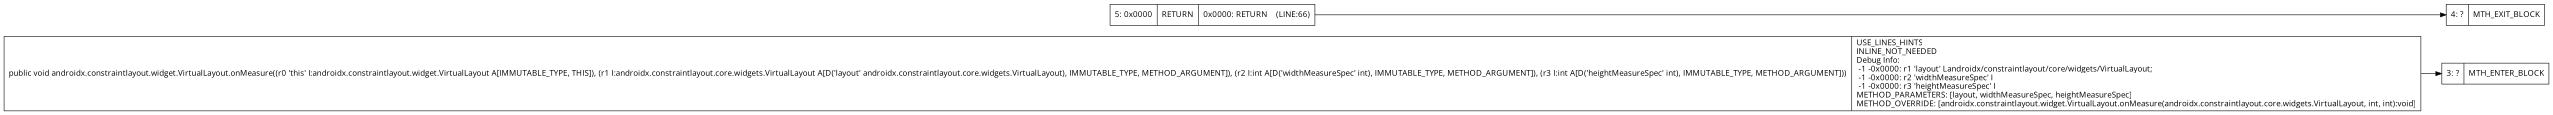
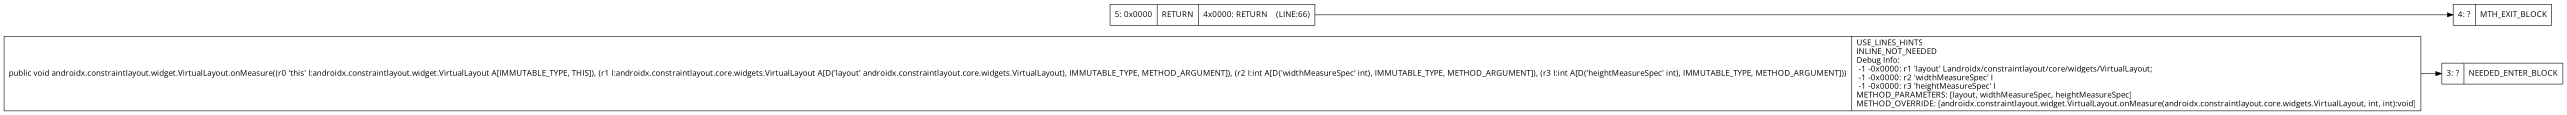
  digraph {
    fontname="Open Sans"
    rankdir=LR
    node [fontname="Open Sans" shape=record]
    edge [fontname="Open Sans"]
-   n1 [label="{3\:\ ?|MTH_ENTER_BLOCK\l}"]
-   n2 [label="{5\:\ 0x0000|RETURN\l|0x0000: RETURN    (LINE:66)\l}"]
+   n1 [label="{3\:\ ?|NEEDED_ENTER_BLOCK\l}"]
+   n2 [label="{5\:\ 0x0000|RETURN\l|4x0000: RETURN    (LINE:66)\l}"]
    n3 [label="{4\:\ ?|MTH_EXIT_BLOCK\l}"]
    n4 [label="{public void androidx.constraintlayout.widget.VirtualLayout.onMeasure((r0 'this' I:androidx.constraintlayout.widget.VirtualLayout A[IMMUTABLE_TYPE, THIS]), (r1 I:androidx.constraintlayout.core.widgets.VirtualLayout A[D('layout' androidx.constraintlayout.core.widgets.VirtualLayout), IMMUTABLE_TYPE, METHOD_ARGUMENT]), (r2 I:int A[D('widthMeasureSpec' int), IMMUTABLE_TYPE, METHOD_ARGUMENT]), (r3 I:int A[D('heightMeasureSpec' int), IMMUTABLE_TYPE, METHOD_ARGUMENT]))  | USE_LINES_HINTS\lINLINE_NOT_NEEDED\lDebug Info:\l  \-1 \-0x0000: r1 'layout' Landroidx\/constraintlayout\/core\/widgets\/VirtualLayout;\l  \-1 \-0x0000: r2 'widthMeasureSpec' I\l  \-1 \-0x0000: r3 'heightMeasureSpec' I\lMETHOD_PARAMETERS: [layout, widthMeasureSpec, heightMeasureSpec]\lMETHOD_OVERRIDE: [androidx.constraintlayout.widget.VirtualLayout.onMeasure(androidx.constraintlayout.core.widgets.VirtualLayout, int, int):void]\l}"]
    n2 -> n3
    n4 -> n1
  }
